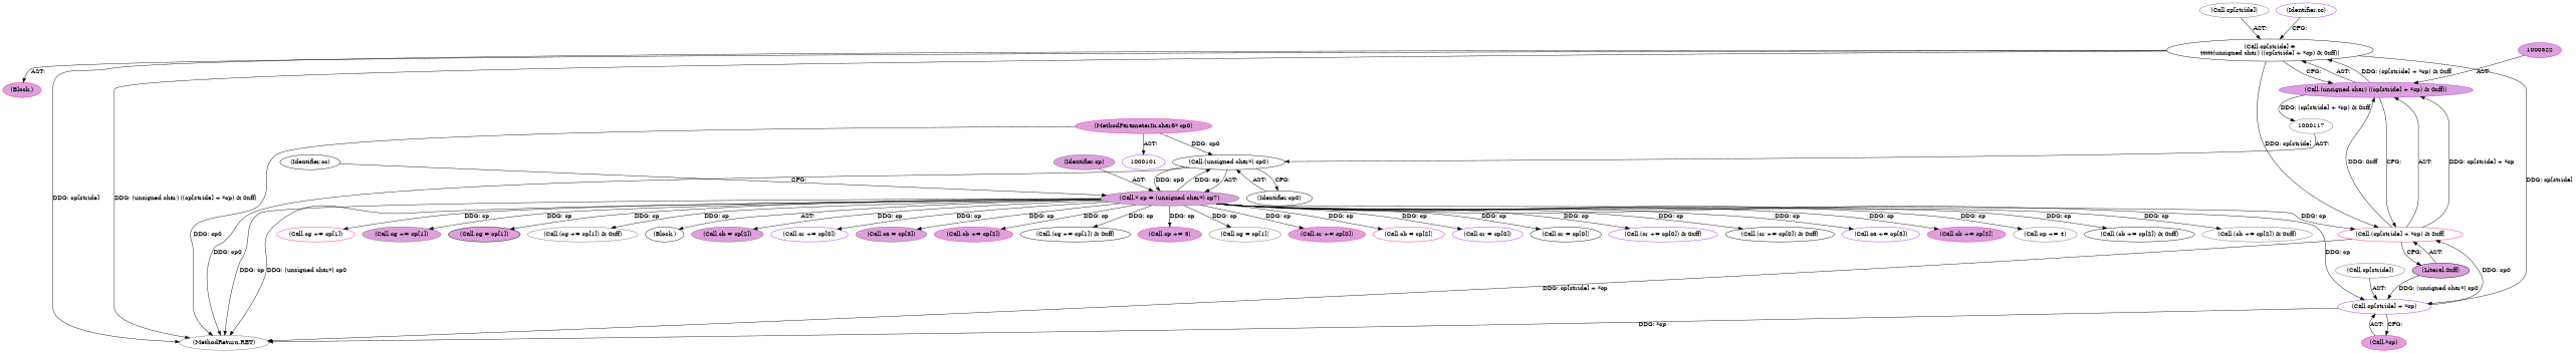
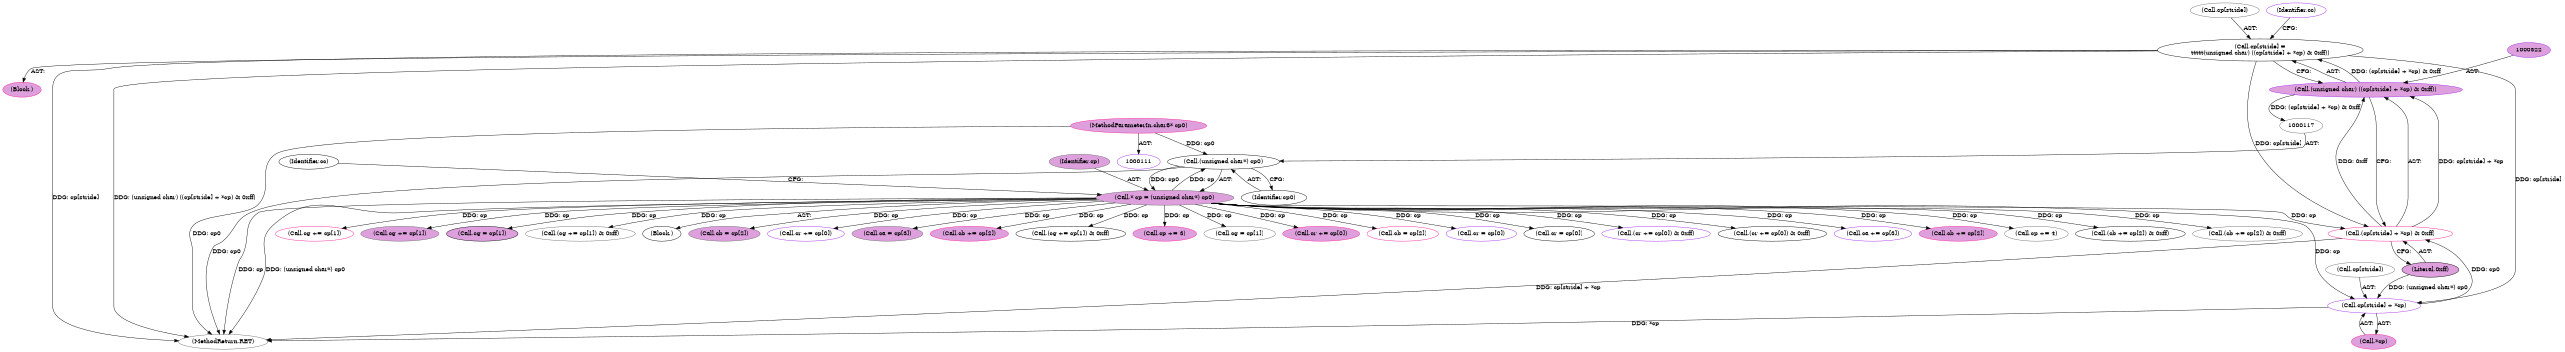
  digraph {
    fontname="DejaVu Serif"
    node [color=gray40 fillcolor=white fontname="DejaVu Serif" style=filled]
    edge [fontname="DejaVu Serif"]
    n1 [color=black label="(Call,cp[stride] =\n\t\t\t\t\t(unsigned char) ((cp[stride] + *cp) & 0xff))"]
    n2 [color=purple fillcolor=plum label="(Call,(unsigned char) ((cp[stride] + *cp) & 0xff))"]
    n3 [color=deeppink label="(Call,(cp[stride] + *cp) & 0xff)"]
    n4 [color=purple label="(Call,cp[stride] + *cp)"]
    n5 [color=deeppink fillcolor=plum label="(Block,)"]
    n6 [label="(MethodReturn,RET)"]
    1000117
    n8 [color=black fillcolor=plum label="(Literal,0xff)"]
    n9 [color=deeppink fillcolor=plum label="(Call,*cp)"]
-   n10 [fillcolor=plum label="(Call,* cp = (unsigned char*) cp7)"]
+   n10 [fillcolor=plum label="(Call,* cp = (unsigned char*) cp0)"]
    n11 [color=black label="(Call,(unsigned char*) cp0)"]
    n12 [color=deeppink fillcolor=plum label="(Call,cb += cp[2])"]
    n13 [color=black label="(Call,(cg += cp[1]) & 0xff)"]
    n14 [color=deeppink fillcolor=plum label="(Call,cp += 3)"]
    n15 [label="(Call,cg = cp[1])"]
    n16 [color=deeppink fillcolor=plum label="(Call,cr += cp[0])"]
    n17 [color=deeppink label="(Call,cb = cp[2])"]
    n18 [color=purple label="(Call,cr = cp[0])"]
    n19 [color=black label="(Call,cr = cp[0])"]
    n20 [color=purple label="(Call,(cr += cp[0]) & 0xff)"]
    n21 [color=black label="(Call,(cr += cp[0]) & 0xff)"]
    n22 [color=purple label="(Call,ca += cp[3])"]
    n23 [color=deeppink fillcolor=plum label="(Call,cb += cp[2])"]
    n24 [label="(Call,cp += 4)"]
    n25 [color=black label="(Call,(cb += cp[2]) & 0xff)"]
    n26 [label="(Call,(cb += cp[2]) & 0xff)"]
    n27 [color=deeppink label="(Call,cg += cp[1])"]
    n28 [fillcolor=plum label="(Call,cg += cp[1])"]
    n29 [color=black fillcolor=plum label="(Call,cg = cp[1])"]
    n30 [label="(Call,(cg += cp[1]) & 0xff)"]
    n31 [color=black label="(Block,)"]
    n32 [fillcolor=plum label="(Call,cb = cp[2])"]
    n33 [color=purple label="(Call,cr += cp[0])"]
    n34 [fillcolor=plum label="(Call,ca = cp[3])"]
    n35 [color=black label="(Identifier,cp0)"]
    n36 [color=deeppink fillcolor=plum label="(MethodParameterIn,char8* cp0)"]
-   1000101 [color=purple]
+   1000101 [color=purple label=1000111]
    n38 [fillcolor=plum label="(Identifier,cp)"]
    n39 [color=black label="(Identifier,cc)"]
    n40 [label="(Call,cp[stride])"]
    n41 [label="(Call,cp[stride])"]
    n42 [color=purple label="(Identifier,cc)"]
    1000322 [color=purple fillcolor=plum]
    n1 -> n2 [label="CFG: "]
    n1 -> n3 [label="DDG: cp[stride]"]
    n1 -> n4 [label="DDG: cp[stride]"]
    n1 -> n5 [label="AST: "]
    n1 -> n6 [label="DDG: cp[stride]"]
    n1 -> n6 [label="DDG: (unsigned char) ((cp[stride] + *cp) & 0xff)"]
    n2 -> n1 [label="AST: "]
    n2 -> n1 [label="DDG: (cp[stride] + *cp) & 0xff"]
    n2 -> n3 [label="CFG: "]
    n2 -> 1000117 [label="DDG: (cp[stride] + *cp) & 0xff"]
    n3 -> n2 [label="AST: "]
    n3 -> n2 [label="DDG: cp[stride] + *cp"]
    n3 -> n2 [label="DDG: 0xff"]
    n3 -> n6 [label="DDG: cp[stride] + *cp"]
    n3 -> n8 [label="CFG: "]
    n4 -> n3 [label="DDG: cp0"]
    n4 -> n6 [label="DDG: *cp"]
-   n4 -> n9 [label="CFG: "]
+   n4 -> n9 [label="AST: "]
    1000117 -> n11 [label="AST: "]
    n8 -> n3 [label="AST: "]
    n8 -> n4 [label="DDG: (unsigned char*) cp0"]
    n9 -> n4 [label="AST: "]
    n10 -> n3 [label="DDG: cp"]
    n10 -> n4 [label="DDG: cp"]
    n10 -> n6 [label="DDG: cp"]
    n10 -> n6 [label="DDG: (unsigned char*) cp0"]
    n10 -> n11 [label="DDG: cp"]
    n10 -> n12 [label="DDG: cp"]
    n10 -> n13 [label="DDG: cp"]
    n10 -> n14 [label="DDG: cp"]
    n10 -> n15 [label="DDG: cp"]
    n10 -> n16 [label="DDG: cp"]
    n10 -> n17 [label="DDG: cp"]
    n10 -> n18 [label="DDG: cp"]
    n10 -> n19 [label="DDG: cp"]
    n10 -> n20 [label="DDG: cp"]
    n10 -> n21 [label="DDG: cp"]
    n10 -> n22 [label="DDG: cp"]
    n10 -> n23 [label="DDG: cp"]
    n10 -> n24 [label="DDG: cp"]
    n10 -> n25 [label="DDG: cp"]
    n10 -> n26 [label="DDG: cp"]
    n10 -> n27 [label="DDG: cp"]
    n10 -> n28 [label="DDG: cp"]
    n10 -> n29 [label="DDG: cp"]
    n10 -> n30 [label="DDG: cp"]
    n10 -> n31 [label="AST: "]
    n10 -> n32 [label="DDG: cp"]
    n10 -> n33 [label="DDG: cp"]
    n10 -> n34 [label="DDG: cp"]
    n11 -> n6 [label="DDG: cp0"]
    n11 -> n10 [label="AST: "]
    n11 -> n10 [label="DDG: cp0"]
    n11 -> n35 [label="CFG: "]
    n35 -> n11 [label="AST: "]
    n36 -> n6 [label="DDG: cp0"]
    n36 -> n11 [label="DDG: cp0"]
    n36 -> 1000101 [label="AST: "]
    n38 -> n10 [label="AST: "]
    n39 -> n10 [label="CFG: "]
    n40 -> n1 [label="AST: "]
    n41 -> n4 [label="AST: "]
    n42 -> n1 [label="CFG: "]
    1000322 -> n2 [label="AST: "]
  }
